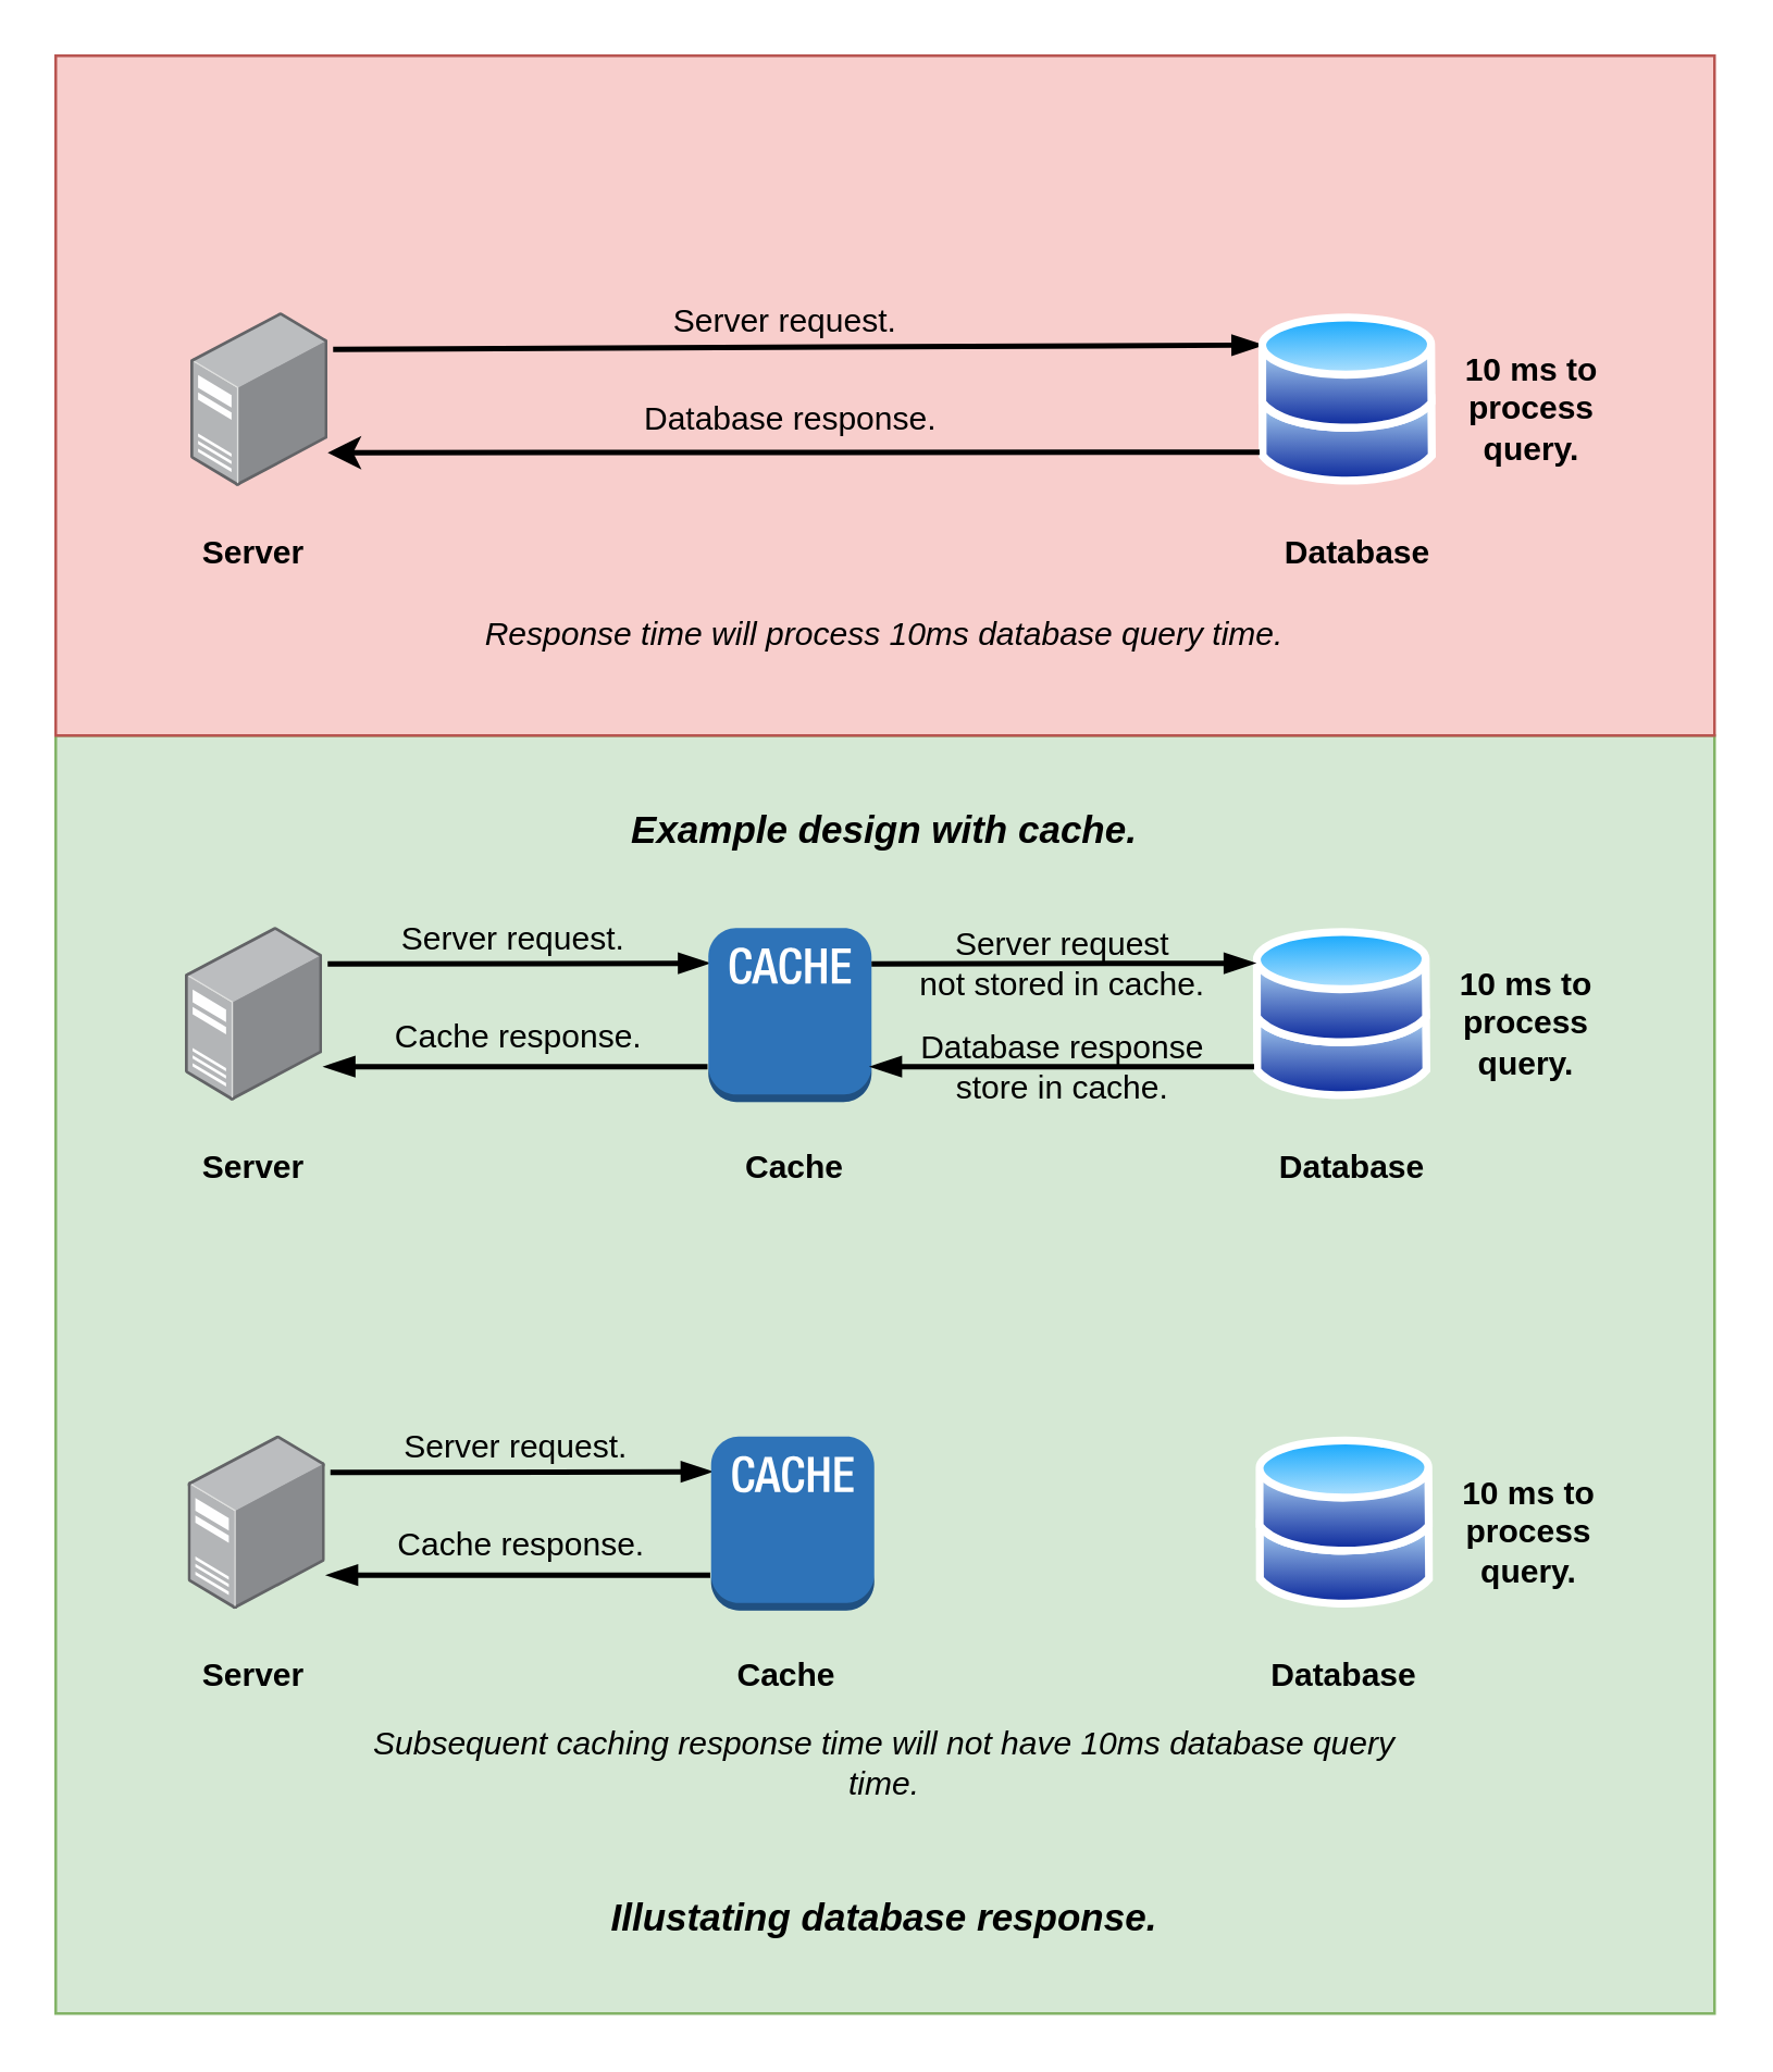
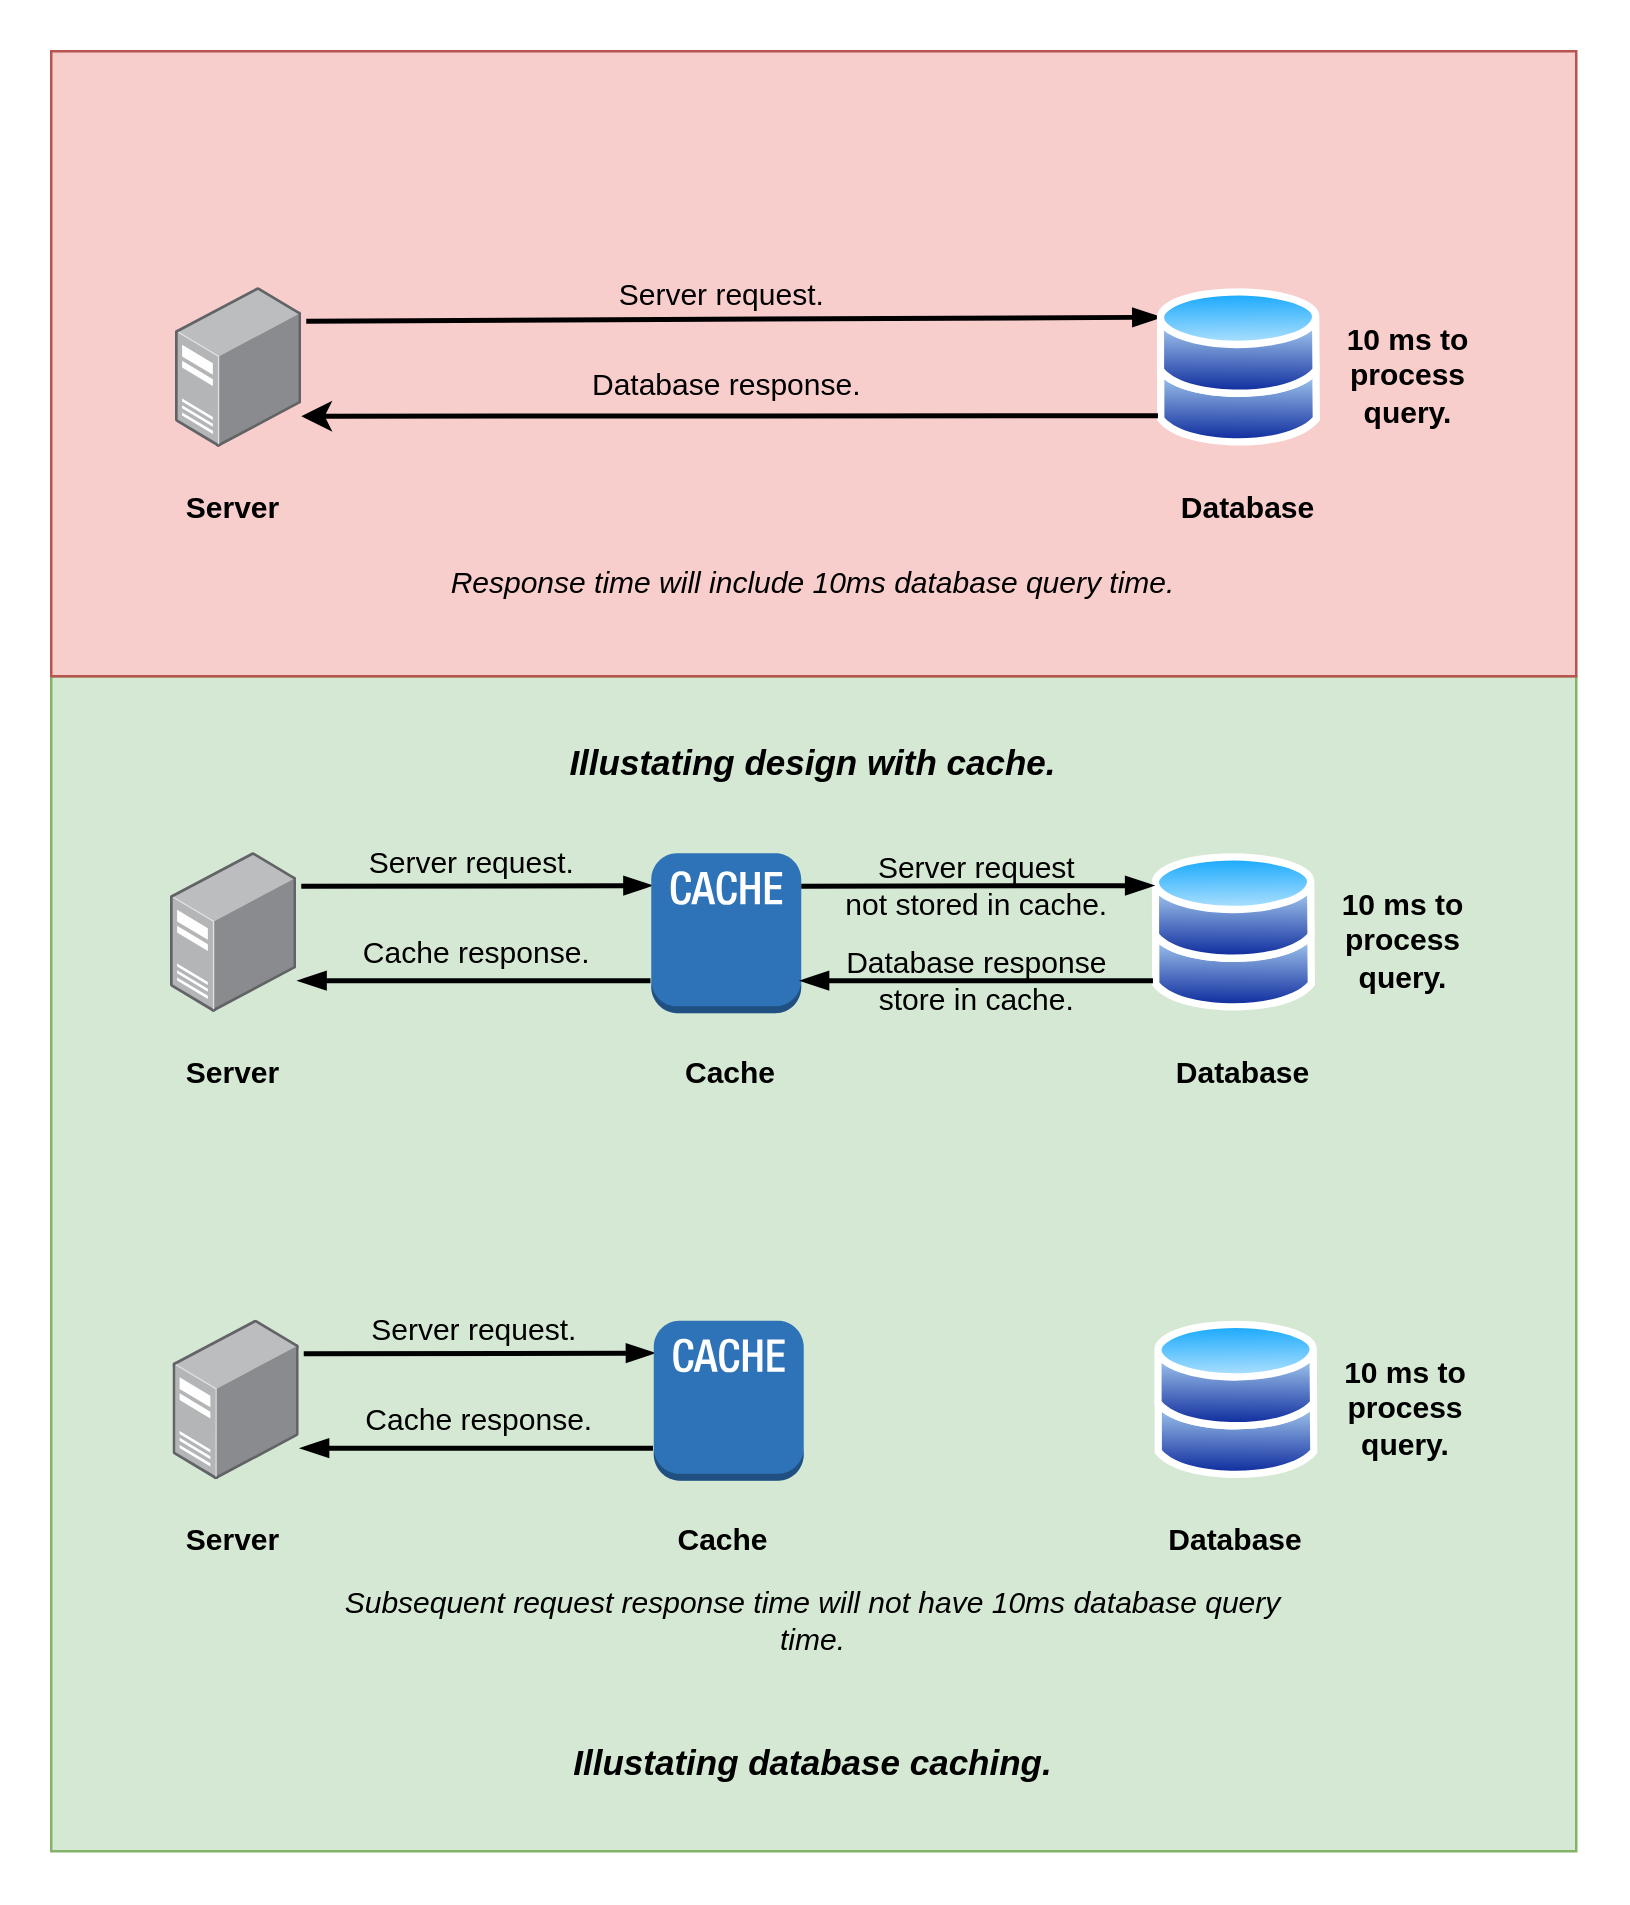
  <mxCell id="0" />
  <mxCell id="1" parent="0" />
  <mxCell id="2" value="" style="rounded=0;whiteSpace=wrap;html=1;fillColor=#d5e8d4;strokeColor=#82b366;" vertex="1" parent="1"><mxGeometry x="20" y="270" width="610" height="470" as="geometry" /></mxCell>
  <mxCell id="3" value="" style="rounded=0;whiteSpace=wrap;html=1;fillColor=#f8cecc;strokeColor=#b85450;" vertex="1" parent="1"><mxGeometry x="20" y="20" width="610" height="250" as="geometry" /></mxCell>
  <mxCell id="4" value="Server request." style="rounded=0;orthogonalLoop=1;jettySize=auto;html=1;entryX=0;entryY=0.5;entryDx=0;entryDy=0;entryPerimeter=0;fontSize=12;fontFamily=Helvetica;strokeWidth=2;endArrow=blockThin;endFill=1;labelBackgroundColor=none;" edge="1" parent="1"><mxGeometry x="-0.03" y="10" relative="1" as="geometry"><mxPoint x="120" y="354" as="sourcePoint" /><mxPoint x="260" y="353.75" as="targetPoint" /><mxPoint y="1" as="offset" /></mxGeometry></mxCell>
  <mxCell id="5" value="" style="image;points=[];aspect=fixed;html=1;align=center;shadow=0;dashed=0;image=img/lib/allied_telesis/computer_and_terminals/Server_Desktop.svg;" vertex="1" parent="1"><mxGeometry x="68" y="340.75" width="50.49" height="64" as="geometry" /></mxCell>
  <mxCell id="6" value="" style="image;aspect=fixed;perimeter=ellipsePerimeter;html=1;align=center;shadow=0;dashed=0;spacingTop=3;image=img/lib/active_directory/databases.svg;" vertex="1" parent="1"><mxGeometry x="460.69" y="340.75" width="65.31" height="64" as="geometry" /></mxCell>
  <mxCell id="7" value="Cache" style="text;html=1;strokeColor=none;fillColor=none;align=center;verticalAlign=middle;whiteSpace=wrap;rounded=0;fontStyle=1" vertex="1" parent="1"><mxGeometry x="261.69" y="413.5" width="60" height="30" as="geometry" /></mxCell>
  <mxCell id="8" value="Database" style="text;html=1;strokeColor=none;fillColor=none;align=center;verticalAlign=middle;whiteSpace=wrap;rounded=0;fontStyle=1" vertex="1" parent="1"><mxGeometry x="467" y="413.5" width="60" height="30" as="geometry" /></mxCell>
  <mxCell id="9" value="10 ms to process query." style="text;html=1;strokeColor=none;fillColor=none;align=center;verticalAlign=middle;whiteSpace=wrap;rounded=0;fontStyle=1" vertex="1" parent="1"><mxGeometry x="526" y="358" width="70" height="35.5" as="geometry" /></mxCell>
  <mxCell id="10" value="" style="outlineConnect=0;dashed=0;verticalLabelPosition=bottom;verticalAlign=top;align=center;html=1;shape=mxgraph.aws3.cache_node;fillColor=#2E73B8;gradientColor=none;aspect=fixed;" vertex="1" parent="1"><mxGeometry x="260" y="340.75" width="60" height="64" as="geometry" /></mxCell>
  <mxCell id="11" value="&lt;span style=&quot;font-size: 12px;&quot;&gt;Database response&lt;br style=&quot;font-size: 12px;&quot;&gt;store in cache.&lt;br style=&quot;font-size: 12px;&quot;&gt;&lt;/span&gt;" style="rounded=0;orthogonalLoop=1;jettySize=auto;html=1;entryX=0;entryY=0.5;entryDx=0;entryDy=0;endSize=6;startSize=6;jumpSize=9;jumpStyle=none;startArrow=blockThin;startFill=1;exitX=1;exitY=0.5;exitDx=0;exitDy=0;exitPerimeter=0;endArrow=none;endFill=0;labelBackgroundColor=none;strokeWidth=2;fontSize=12;" edge="1" parent="1"><mxGeometry x="-0.005" relative="1" as="geometry"><mxPoint x="320" y="391.75" as="sourcePoint" /><mxPoint x="460.69" y="391.75" as="targetPoint" /><mxPoint as="offset" /></mxGeometry></mxCell>
  <mxCell id="12" value="&lt;font style=&quot;font-size: 12px;&quot;&gt;Server request &lt;br style=&quot;font-size: 12px;&quot;&gt;not stored in cache.&lt;/font&gt;" style="rounded=0;orthogonalLoop=1;jettySize=auto;html=1;entryX=0;entryY=0.5;entryDx=0;entryDy=0;jumpSize=9;jumpStyle=none;startArrow=none;startFill=0;endArrow=blockThin;endFill=1;labelBackgroundColor=none;fontSize=12;fontFamily=Helvetica;strokeWidth=2;" edge="1" parent="1"><mxGeometry x="-0.005" relative="1" as="geometry"><mxPoint x="320" y="354" as="sourcePoint" /><mxPoint x="460.69" y="353.75" as="targetPoint" /><mxPoint as="offset" /></mxGeometry></mxCell>
  <mxCell id="13" value="&lt;span style=&quot;font-size: 12px;&quot;&gt;Cache response.&lt;/span&gt;" style="rounded=0;orthogonalLoop=1;jettySize=auto;html=1;entryX=0;entryY=0.5;entryDx=0;entryDy=0;endSize=6;startSize=6;jumpSize=9;jumpStyle=none;startArrow=blockThin;startFill=1;exitX=1;exitY=0.5;exitDx=0;exitDy=0;exitPerimeter=0;endArrow=none;endFill=0;strokeWidth=2;fontSize=12;labelBackgroundColor=none;" edge="1" parent="1"><mxGeometry x="0.009" y="11" relative="1" as="geometry"><mxPoint x="119" y="391.75" as="sourcePoint" /><mxPoint x="259.69" y="391.75" as="targetPoint" /><mxPoint as="offset" /></mxGeometry></mxCell>
  <mxCell id="14" value="Server request." style="rounded=0;orthogonalLoop=1;jettySize=auto;html=1;entryX=0;entryY=0.5;entryDx=0;entryDy=0;entryPerimeter=0;fontSize=12;fontFamily=Helvetica;strokeWidth=2;endArrow=blockThin;endFill=1;labelBackgroundColor=none;" edge="1" parent="1"><mxGeometry x="-0.03" y="10" relative="1" as="geometry"><mxPoint x="121" y="541" as="sourcePoint" /><mxPoint x="261" y="540.75" as="targetPoint" /><mxPoint y="1" as="offset" /></mxGeometry></mxCell>
  <mxCell id="15" value="" style="image;points=[];aspect=fixed;html=1;align=center;shadow=0;dashed=0;image=img/lib/allied_telesis/computer_and_terminals/Server_Desktop.svg;" vertex="1" parent="1"><mxGeometry x="69" y="527.75" width="50.49" height="64" as="geometry" /></mxCell>
  <mxCell id="16" value="" style="image;aspect=fixed;perimeter=ellipsePerimeter;html=1;align=center;shadow=0;dashed=0;spacingTop=3;image=img/lib/active_directory/databases.svg;" vertex="1" parent="1"><mxGeometry x="461.69" y="527.75" width="65.31" height="64" as="geometry" /></mxCell>
  <mxCell id="17" value="Server" style="text;html=1;strokeColor=none;fillColor=none;align=center;verticalAlign=middle;whiteSpace=wrap;rounded=0;fontStyle=1" vertex="1" parent="1"><mxGeometry x="63.25" y="600.5" width="60" height="30" as="geometry" /></mxCell>
  <mxCell id="18" value="Database" style="text;html=1;strokeColor=none;fillColor=none;align=center;verticalAlign=middle;whiteSpace=wrap;rounded=0;fontStyle=1" vertex="1" parent="1"><mxGeometry x="464.35" y="600.5" width="60" height="30" as="geometry" /></mxCell>
  <mxCell id="19" value="10 ms to process query." style="text;html=1;strokeColor=none;fillColor=none;align=center;verticalAlign=middle;whiteSpace=wrap;rounded=0;fontStyle=1" vertex="1" parent="1"><mxGeometry x="527" y="545" width="70" height="35.5" as="geometry" /></mxCell>
  <mxCell id="20" value="" style="outlineConnect=0;dashed=0;verticalLabelPosition=bottom;verticalAlign=top;align=center;html=1;shape=mxgraph.aws3.cache_node;fillColor=#2E73B8;gradientColor=none;aspect=fixed;" vertex="1" parent="1"><mxGeometry x="261" y="527.75" width="60" height="64" as="geometry" /></mxCell>
  <mxCell id="21" value="&lt;span style=&quot;font-size: 12px;&quot;&gt;Cache response.&lt;/span&gt;" style="rounded=0;orthogonalLoop=1;jettySize=auto;html=1;entryX=0;entryY=0.5;entryDx=0;entryDy=0;endSize=6;startSize=6;jumpSize=9;jumpStyle=none;startArrow=blockThin;startFill=1;exitX=1;exitY=0.5;exitDx=0;exitDy=0;exitPerimeter=0;endArrow=none;endFill=0;strokeWidth=2;fontSize=12;labelBackgroundColor=none;" edge="1" parent="1"><mxGeometry x="0.009" y="11" relative="1" as="geometry"><mxPoint x="120" y="578.75" as="sourcePoint" /><mxPoint x="260.69" y="578.75" as="targetPoint" /><mxPoint as="offset" /></mxGeometry></mxCell>
  <mxCell id="22" value="Server request." style="rounded=0;orthogonalLoop=1;jettySize=auto;html=1;entryX=0.013;entryY=0.182;entryDx=0;entryDy=0;entryPerimeter=0;fontSize=12;fontFamily=Helvetica;strokeWidth=2;endArrow=blockThin;endFill=1;labelBackgroundColor=none;" edge="1" parent="1" target="24"><mxGeometry x="-0.03" y="10" relative="1" as="geometry"><mxPoint x="122" y="128" as="sourcePoint" /><mxPoint x="262" y="127.75" as="targetPoint" /><mxPoint y="1" as="offset" /></mxGeometry></mxCell>
  <mxCell id="23" value="" style="image;points=[];aspect=fixed;html=1;align=center;shadow=0;dashed=0;image=img/lib/allied_telesis/computer_and_terminals/Server_Desktop.svg;" vertex="1" parent="1"><mxGeometry x="70" y="114.75" width="50.49" height="64" as="geometry" /></mxCell>
  <mxCell id="24" value="" style="image;aspect=fixed;perimeter=ellipsePerimeter;html=1;align=center;shadow=0;dashed=0;spacingTop=3;image=img/lib/active_directory/databases.svg;" vertex="1" parent="1"><mxGeometry x="462.69" y="114.75" width="65.31" height="64" as="geometry" /></mxCell>
  <mxCell id="25" value="Server" style="text;html=1;strokeColor=none;fillColor=none;align=center;verticalAlign=middle;whiteSpace=wrap;rounded=0;fontStyle=1" vertex="1" parent="1"><mxGeometry x="63" y="187.5" width="60" height="30" as="geometry" /></mxCell>
  <mxCell id="26" value="Database" style="text;html=1;strokeColor=none;fillColor=none;align=center;verticalAlign=middle;whiteSpace=wrap;rounded=0;fontStyle=1" vertex="1" parent="1"><mxGeometry x="469" y="187.5" width="60" height="30" as="geometry" /></mxCell>
  <mxCell id="27" value="10 ms to process query." style="text;html=1;strokeColor=none;fillColor=none;align=center;verticalAlign=middle;whiteSpace=wrap;rounded=0;fontStyle=1" vertex="1" parent="1"><mxGeometry x="528" y="132" width="70" height="35.5" as="geometry" /></mxCell>
  <mxCell id="28" value="&lt;span style=&quot;font-size: 12px;&quot;&gt;Database response.&lt;br&gt;&lt;/span&gt;" style="rounded=0;orthogonalLoop=1;jettySize=auto;html=1;entryX=0;entryY=0.5;entryDx=0;entryDy=0;endSize=6;startSize=6;jumpSize=9;jumpStyle=none;startArrow=classic;startFill=1;endArrow=none;endFill=0;labelBackgroundColor=none;strokeWidth=2;" edge="1" parent="1"><mxGeometry x="-0.008" y="12" relative="1" as="geometry"><mxPoint x="120" y="166" as="sourcePoint" /><mxPoint x="462.69" y="165.75" as="targetPoint" /><mxPoint as="offset" /></mxGeometry></mxCell>
- <mxCell id="29" value="Response time will process 10ms database query time." style="text;html=1;strokeColor=none;fillColor=none;align=center;verticalAlign=middle;whiteSpace=wrap;rounded=0;fontStyle=2" vertex="1" parent="1"><mxGeometry x="155" y="217.5" width="340" height="30" as="geometry" /></mxCell>
- <mxCell id="30" value="Subsequent caching response time will not have 10ms database query time." style="text;html=1;strokeColor=none;fillColor=none;align=center;verticalAlign=middle;whiteSpace=wrap;rounded=0;fontStyle=2" vertex="1" parent="1"><mxGeometry x="130" y="632.5" width="390" height="30" as="geometry" /></mxCell>
+ <mxCell id="29" value="Response time will include 10ms database query time." style="text;html=1;strokeColor=none;fillColor=none;align=center;verticalAlign=middle;whiteSpace=wrap;rounded=0;fontStyle=2" vertex="1" parent="1"><mxGeometry x="155" y="217.5" width="340" height="30" as="geometry" /></mxCell>
+ <mxCell id="30" value="Subsequent request response time will not have 10ms database query time." style="text;html=1;strokeColor=none;fillColor=none;align=center;verticalAlign=middle;whiteSpace=wrap;rounded=0;fontStyle=2" vertex="1" parent="1"><mxGeometry x="130" y="632.5" width="390" height="30" as="geometry" /></mxCell>
  <mxCell id="31" value="Server" style="text;html=1;strokeColor=none;fillColor=none;align=center;verticalAlign=middle;whiteSpace=wrap;rounded=0;fontStyle=1" vertex="1" parent="1"><mxGeometry x="63" y="413.5" width="60" height="30" as="geometry" /></mxCell>
  <mxCell id="32" value="Cache" style="text;html=1;strokeColor=none;fillColor=none;align=center;verticalAlign=middle;whiteSpace=wrap;rounded=0;fontStyle=1" vertex="1" parent="1"><mxGeometry x="259.49" y="600.5" width="60" height="30" as="geometry" /></mxCell>
- <mxCell id="33" value="&lt;i&gt;&lt;b&gt;&lt;font style=&quot;font-size: 14px;&quot;&gt;Illustating database response.&lt;/font&gt;&lt;/b&gt;&lt;/i&gt;" style="text;html=1;strokeColor=none;fillColor=none;align=center;verticalAlign=middle;whiteSpace=wrap;rounded=0;" vertex="1" parent="1"><mxGeometry x="100" y="690" width="450" height="30" as="geometry" /></mxCell>
- <mxCell id="34" value="&lt;i&gt;&lt;b&gt;&lt;font style=&quot;font-size: 14px;&quot;&gt;Example design with cache.&lt;/font&gt;&lt;/b&gt;&lt;/i&gt;" style="text;html=1;strokeColor=none;fillColor=none;align=center;verticalAlign=middle;whiteSpace=wrap;rounded=0;" vertex="1" parent="1"><mxGeometry x="100" y="290" width="450" height="30" as="geometry" /></mxCell>
+ <mxCell id="33" value="&lt;i&gt;&lt;b&gt;&lt;font style=&quot;font-size: 14px;&quot;&gt;Illustating database caching.&lt;/font&gt;&lt;/b&gt;&lt;/i&gt;" style="text;html=1;strokeColor=none;fillColor=none;align=center;verticalAlign=middle;whiteSpace=wrap;rounded=0;" vertex="1" parent="1"><mxGeometry x="100" y="690" width="450" height="30" as="geometry" /></mxCell>
+ <mxCell id="34" value="&lt;i&gt;&lt;b&gt;&lt;font style=&quot;font-size: 14px;&quot;&gt;Illustating design with cache.&lt;/font&gt;&lt;/b&gt;&lt;/i&gt;" style="text;html=1;strokeColor=none;fillColor=none;align=center;verticalAlign=middle;whiteSpace=wrap;rounded=0;" vertex="1" parent="1"><mxGeometry x="100" y="290" width="450" height="30" as="geometry" /></mxCell>
